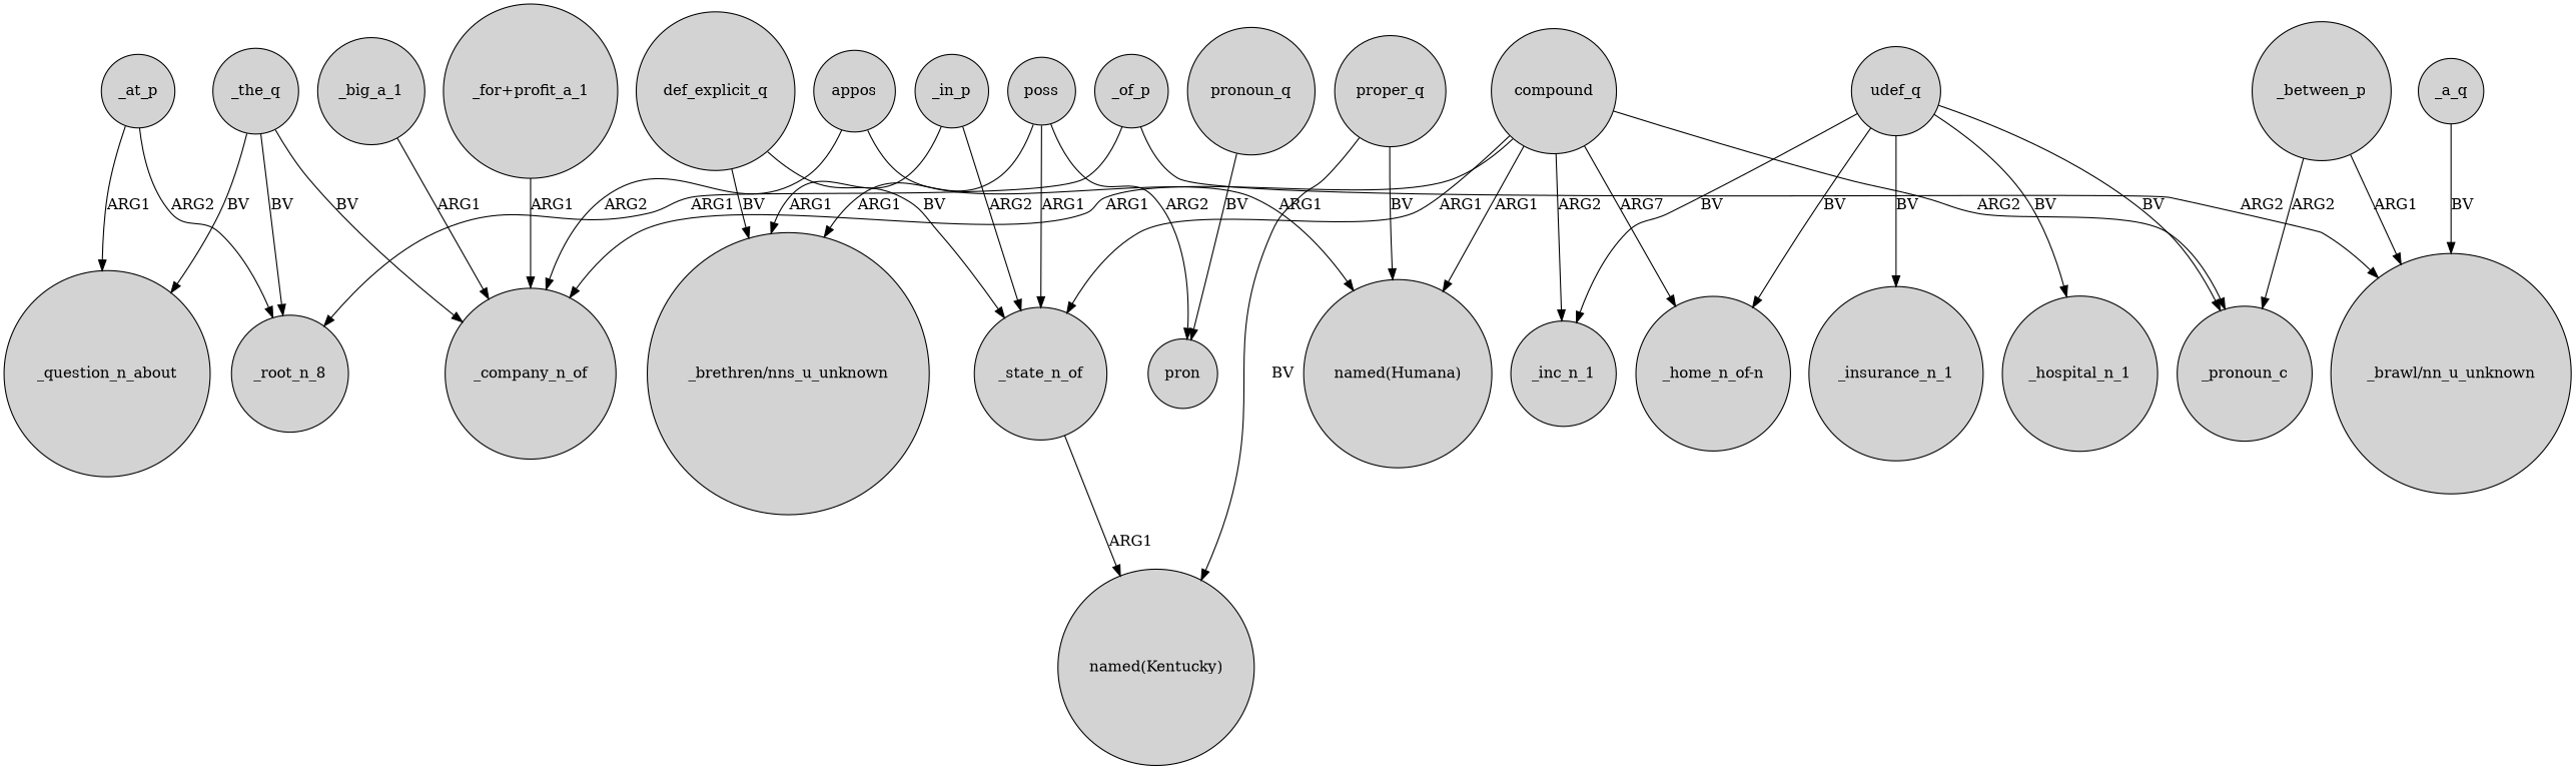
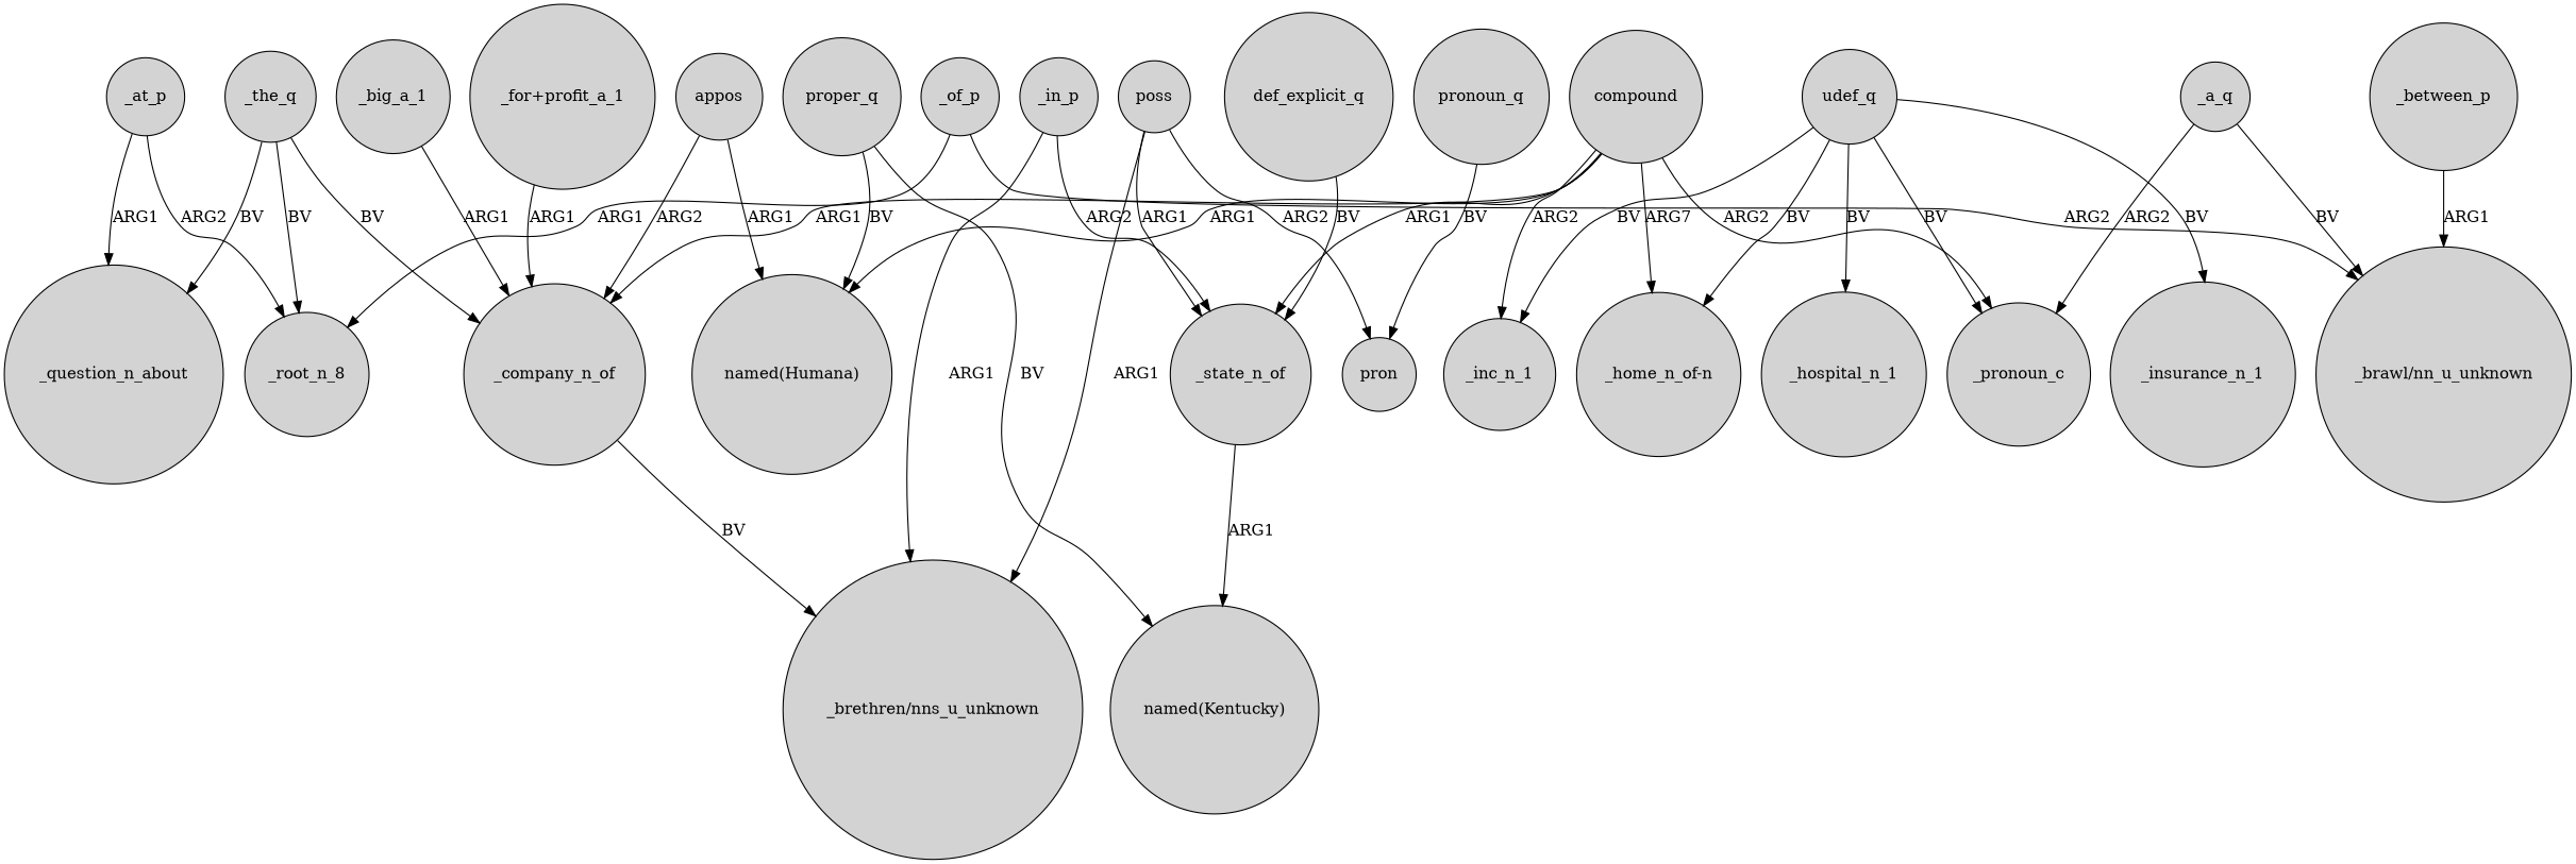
  digraph {
    node [shape=circle style=filled]
    n1 [label=_root_n_8]
    _at_p
    _question_n_about
    def_explicit_q
    "_brethren/nns_u_unknown"
    _state_n_of
    "named(Kentucky)"
    udef_q
    _inc_n_1
    _insurance_n_1
    "_home_n_of-n"
    n12 [label=_pronoun_c]
    _hospital_n_1
    poss
    pron
    "_for+profit_a_1"
    _company_n_of
    _of_p
    "_brawl/nn_u_unknown"
    proper_q
    "named(Humana)"
    _in_p
    _the_q
    _big_a_1
    compound
    _between_p
    pronoun_q
    appos
    _a_q
    _at_p -> n1 [label=ARG2]
    _at_p -> _question_n_about [label=ARG1]
-   def_explicit_q -> "_brethren/nns_u_unknown" [label=BV]
+   _company_n_of -> "_brethren/nns_u_unknown" [label=BV]
    def_explicit_q -> _state_n_of [label=BV]
    _state_n_of -> "named(Kentucky)" [label=ARG1]
    udef_q -> _inc_n_1 [label=BV]
    udef_q -> _insurance_n_1 [label=BV]
    udef_q -> "_home_n_of-n" [label=BV]
    udef_q -> n12 [label=BV]
    udef_q -> _hospital_n_1 [label=BV]
    poss -> "_brethren/nns_u_unknown" [label=ARG1]
    poss -> _state_n_of [label=ARG1]
    poss -> pron [label=ARG2]
    "_for+profit_a_1" -> _company_n_of [label=ARG1]
    _of_p -> n1 [label=ARG1]
    _of_p -> "_brawl/nn_u_unknown" [label=ARG2]
    proper_q -> "named(Kentucky)" [label=BV]
    proper_q -> "named(Humana)" [label=BV]
    _in_p -> "_brethren/nns_u_unknown" [label=ARG1]
    _in_p -> _state_n_of [label=ARG2]
    _the_q -> n1 [label=BV]
    _the_q -> _question_n_about [label=BV]
    _the_q -> _company_n_of [label=BV]
    _big_a_1 -> _company_n_of [label=ARG1]
    compound -> _state_n_of [label=ARG1]
    compound -> _inc_n_1 [label=ARG2]
    compound -> "_home_n_of-n" [label=ARG7]
    compound -> n12 [label=ARG2]
    compound -> _company_n_of [label=ARG1]
    compound -> "named(Humana)" [label=ARG1]
-   _between_p -> n12 [label=ARG2]
+   _a_q -> n12 [label=ARG2]
    _between_p -> "_brawl/nn_u_unknown" [label=ARG1]
    pronoun_q -> pron [label=BV]
    appos -> _company_n_of [label=ARG2]
    appos -> "named(Humana)" [label=ARG1]
    _a_q -> "_brawl/nn_u_unknown" [label=BV]
  }
